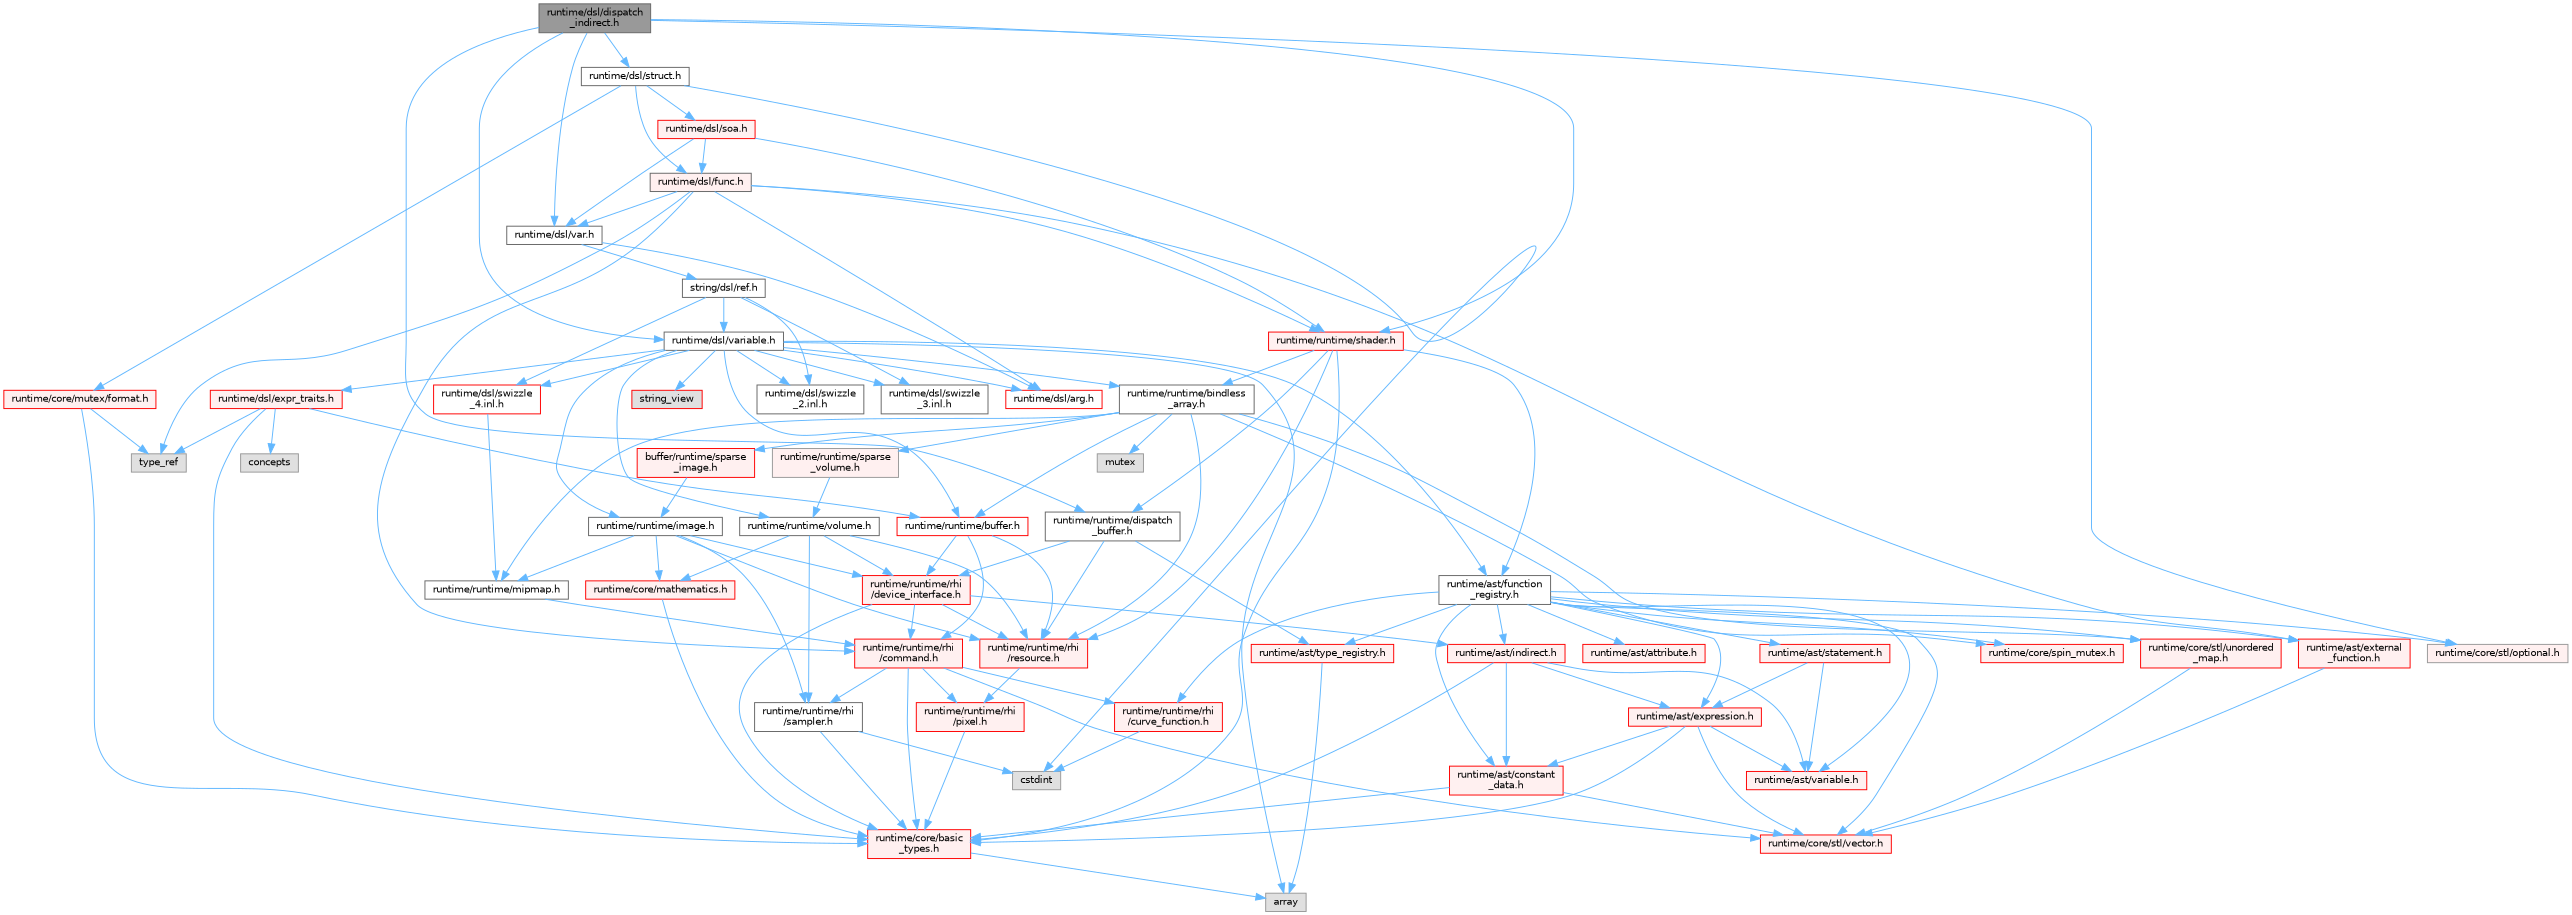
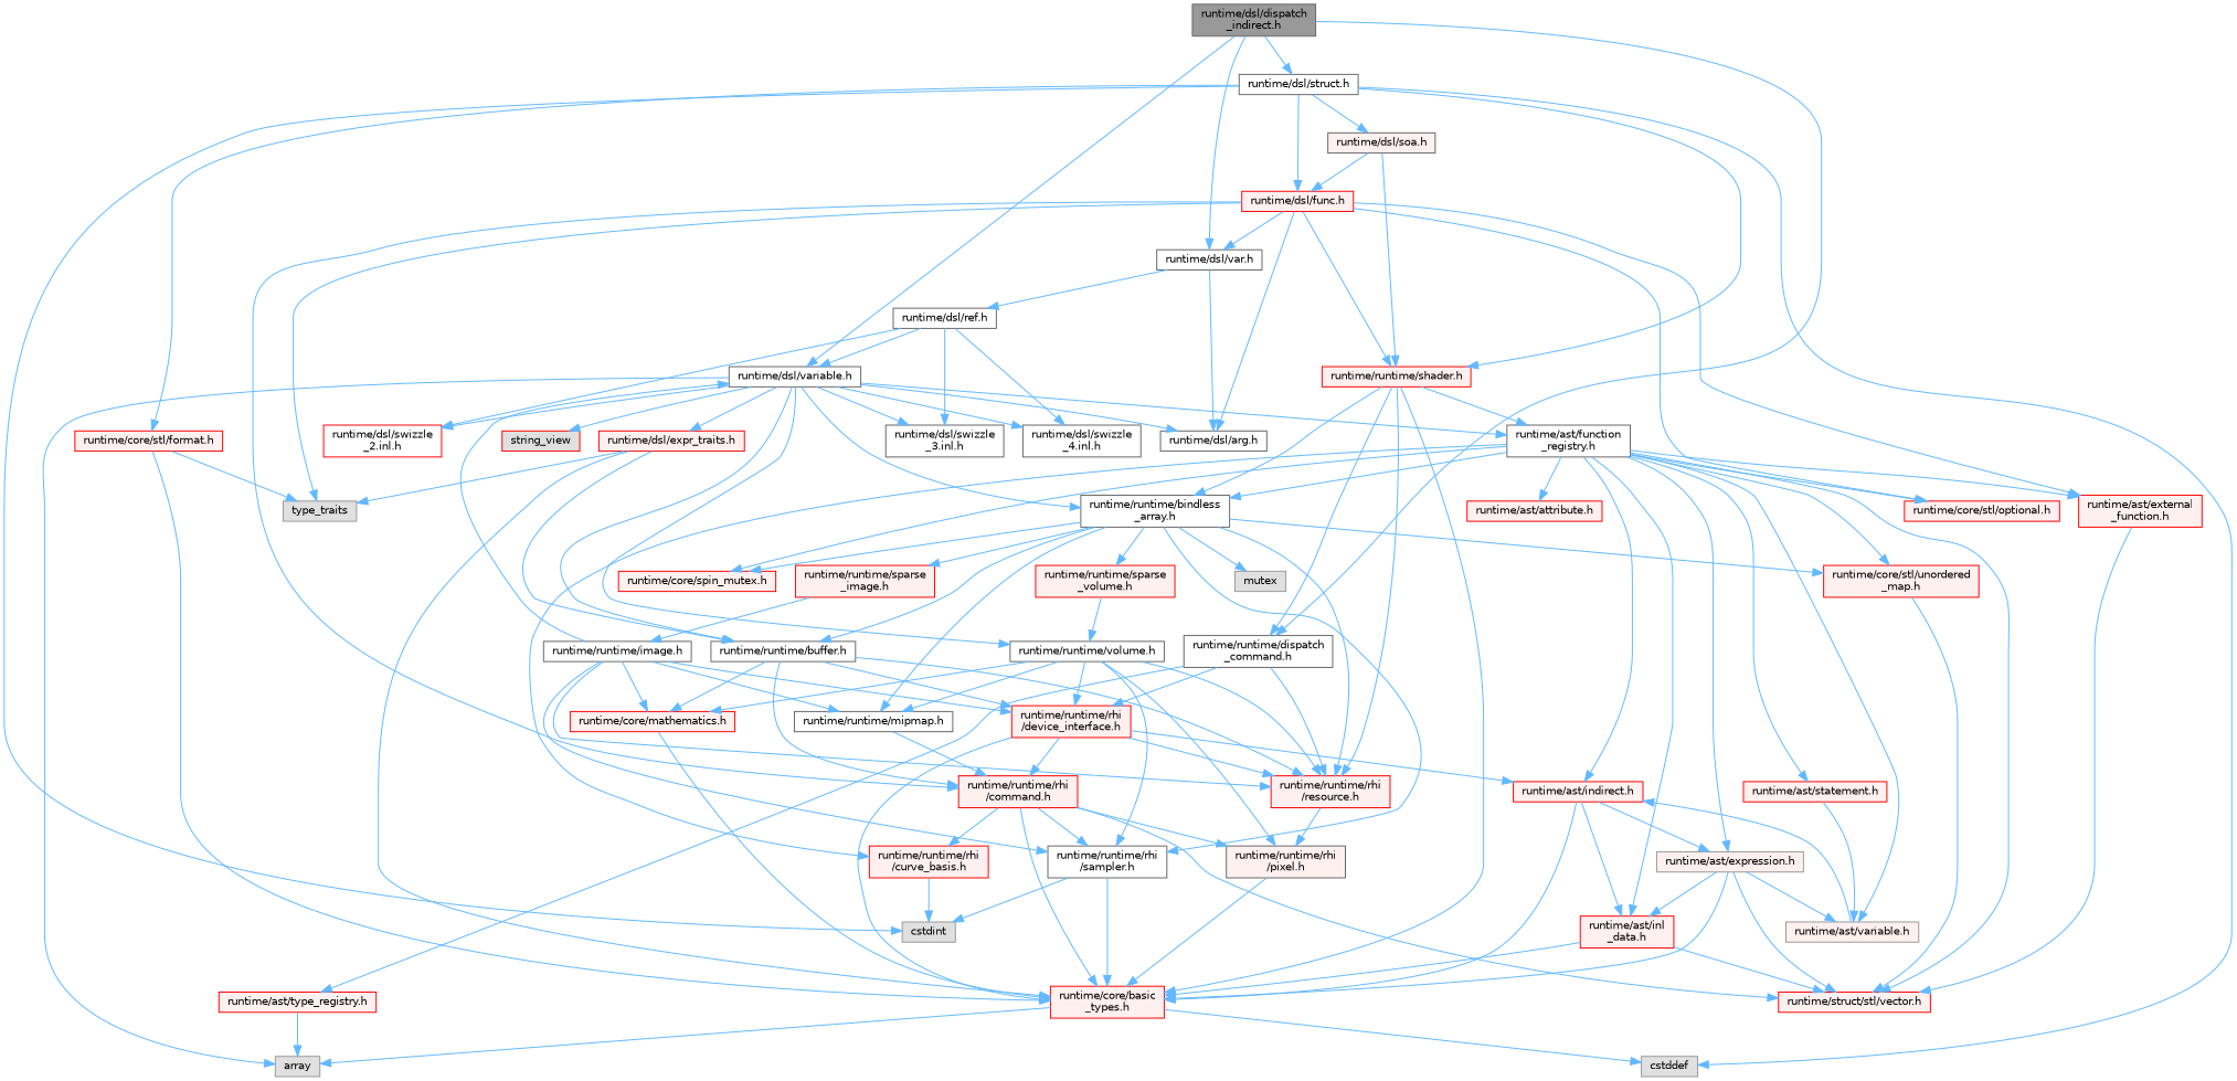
  digraph {
    node [color=red fillcolor="#FFF0F0" fontname=Helvetica fontsize=10 shape=box style=filled]
    edge [color=steelblue1 fontname=Helvetica fontsize=10 labelfontname=Helvetica labelfontsize=10 style=solid]
    n1 [color=gray40 fillcolor=grey60 fontcolor=black height=0.2 label="runtime/dsl/dispatch\l_indirect.h" width=0.4]
    n2 [color=grey40 fillcolor=white height=0.2 label="runtime/dsl/variable.h" width=0.4]
    n3 [color=grey40 fillcolor=white height=0.2 label="runtime/dsl/var.h" width=0.4]
    n4 [color=grey40 fillcolor=white height=0.2 label="runtime/dsl/struct.h" width=0.4]
-   n5 [color=grey40 fillcolor=white height=0.2 label="runtime/runtime/dispatch\l_buffer.h" width=0.4]
+   n5 [color=grey40 fillcolor=white height=0.2 label="runtime/runtime/dispatch\l_command.h" width=0.4]
    n6 [color=grey60 fillcolor="#E0E0E0" height=0.2 label=array width=0.4]
    n7 [fillcolor="#E0E0E0" height=0.2 label=string_view width=0.4]
    n8 [color=grey40 fillcolor=white height=0.2 label="runtime/runtime/image.h" width=0.4]
    n9 [color=grey40 fillcolor=white height=0.2 label="runtime/runtime/volume.h" width=0.4]
-   n10 [fillcolor=white height=0.2 label="runtime/runtime/buffer.h" width=0.4]
+   n10 [color=grey40 fillcolor=white height=0.2 label="runtime/runtime/buffer.h" width=0.4]
    n11 [color=grey40 fillcolor=white height=0.2 label="runtime/runtime/bindless\l_array.h" width=0.4]
    n12 [color=grey40 fillcolor=white height=0.2 label="runtime/ast/function\l_registry.h" width=0.4]
    n13 [height=0.2 label="runtime/dsl/expr_traits.h" width=0.4]
-   n14 [fillcolor=white height=0.2 label="runtime/dsl/arg.h" width=0.4]
-   n15 [color=grey40 fillcolor=white height=0.2 label="runtime/dsl/swizzle\l_2.inl.h" width=0.4]
+   n14 [color=grey40 fillcolor=white height=0.2 label="runtime/dsl/arg.h" width=0.4]
+   n15 [fillcolor=white height=0.2 label="runtime/dsl/swizzle\l_2.inl.h" width=0.4]
    n16 [color=grey40 fillcolor=white height=0.2 label="runtime/dsl/swizzle\l_3.inl.h" width=0.4]
-   n17 [fillcolor=white height=0.2 label="runtime/dsl/swizzle\l_4.inl.h" width=0.4]
-   n18 [color=grey40 fillcolor=white height=0.2 label="string/dsl/ref.h" width=0.4]
+   n17 [color=grey40 fillcolor=white height=0.2 label="runtime/dsl/swizzle\l_4.inl.h" width=0.4]
+   n18 [color=grey40 fillcolor=white height=0.2 label="runtime/dsl/ref.h" width=0.4]
+   n19 [color=grey60 fillcolor="#E0E0E0" height=0.2 label=cstddef width=0.4]
    n20 [color=grey60 fillcolor="#E0E0E0" height=0.2 label=cstdint width=0.4]
-   n21 [height=0.2 label="runtime/core/mutex/format.h" width=0.4]
-   n22 [height=0.2 label="runtime/dsl/soa.h" width=0.4]
-   n23 [color=grey40 height=0.2 label="runtime/dsl/func.h" width=0.4]
+   n21 [height=0.2 label="runtime/core/stl/format.h" width=0.4]
+   n22 [color=grey40 height=0.2 label="runtime/dsl/soa.h" width=0.4]
+   n23 [height=0.2 label="runtime/dsl/func.h" width=0.4]
    n24 [height=0.2 label="runtime/runtime/shader.h" width=0.4]
    n25 [height=0.2 label="runtime/runtime/rhi\l/resource.h" width=0.4]
    n26 [height=0.2 label="runtime/runtime/rhi\l/device_interface.h" width=0.4]
    n27 [height=0.2 label="runtime/ast/type_registry.h" width=0.4]
    n28 [height=0.2 label="runtime/core/mathematics.h" width=0.4]
    n29 [color=grey40 fillcolor=white height=0.2 label="runtime/runtime/mipmap.h" width=0.4]
    n30 [color=grey40 fillcolor=white height=0.2 label="runtime/runtime/rhi\l/sampler.h" width=0.4]
-   n31 [height=0.2 label="runtime/runtime/rhi\l/pixel.h" width=0.4]
+   n31 [color=grey40 height=0.2 label="runtime/runtime/rhi\l/pixel.h" width=0.4]
    n32 [height=0.2 label="runtime/runtime/rhi\l/command.h" width=0.4]
    n33 [color=grey60 fillcolor="#E0E0E0" height=0.2 label=mutex width=0.4]
    n34 [height=0.2 label="runtime/core/stl/unordered\l_map.h" width=0.4]
    n35 [height=0.2 label="runtime/core/spin_mutex.h" width=0.4]
-   n36 [height=0.2 label="buffer/runtime/sparse\l_image.h" width=0.4]
-   n37 [color=grey60 height=0.2 label="runtime/runtime/sparse\l_volume.h" width=0.4]
-   n38 [height=0.2 label="runtime/core/stl/vector.h" width=0.4]
-   n39 [height=0.2 label="runtime/runtime/rhi\l/curve_function.h" width=0.4]
+   n36 [height=0.2 label="runtime/runtime/sparse\l_image.h" width=0.4]
+   n37 [height=0.2 label="runtime/runtime/sparse\l_volume.h" width=0.4]
+   n38 [height=0.2 label="runtime/struct/stl/vector.h" width=0.4]
+   n39 [height=0.2 label="runtime/runtime/rhi\l/curve_basis.h" width=0.4]
    n40 [height=0.2 label="runtime/ast/indirect.h" width=0.4]
-   n41 [height=0.2 label="runtime/ast/variable.h" width=0.4]
-   n42 [height=0.2 label="runtime/ast/expression.h" width=0.4]
-   n43 [height=0.2 label="runtime/ast/constant\l_data.h" width=0.4]
+   n41 [color=grey60 height=0.2 label="runtime/ast/variable.h" width=0.4]
+   n42 [color=grey60 height=0.2 label="runtime/ast/expression.h" width=0.4]
+   n43 [height=0.2 label="runtime/ast/inl\l_data.h" width=0.4]
    n44 [height=0.2 label="runtime/ast/statement.h" width=0.4]
    n45 [height=0.2 label="runtime/ast/attribute.h" width=0.4]
    n46 [height=0.2 label="runtime/ast/external\l_function.h" width=0.4]
-   n47 [color=grey60 height=0.2 label="runtime/core/stl/optional.h" width=0.4]
+   n47 [height=0.2 label="runtime/core/stl/optional.h" width=0.4]
    n48 [height=0.2 label="runtime/core/basic\l_types.h" width=0.4]
-   n49 [color=grey60 fillcolor="#E0E0E0" height=0.2 label=type_ref width=0.4]
-   n50 [color=grey60 fillcolor="#E0E0E0" height=0.2 label=concepts width=0.4]
+   n49 [color=grey60 fillcolor="#E0E0E0" height=0.2 label=type_traits width=0.4]
    n1 -> n2
    n1 -> n3
    n1 -> n4
    n1 -> n5
    n2 -> n6
    n2 -> n7
-   n2 -> n8
+   n8 -> n2
    n2 -> n9
    n2 -> n10
    n2 -> n11
    n2 -> n12
    n2 -> n13
    n2 -> n14
    n2 -> n15
    n2 -> n16
    n2 -> n17
    n3 -> n14
    n3 -> n18
+   n4 -> n19
    n4 -> n20
    n4 -> n21
    n4 -> n22
    n4 -> n23
-   n1 -> n24
+   n4 -> n24
    n5 -> n25
    n5 -> n26
    n5 -> n27
    n8 -> n25
    n8 -> n26
    n8 -> n28
    n8 -> n29
    n8 -> n30
    n9 -> n25
    n9 -> n26
    n9 -> n28
-   n17 -> n29
+   n9 -> n29
    n9 -> n30
+   n9 -> n31
    n10 -> n25
    n10 -> n26
+   n10 -> n28
    n10 -> n32
    n11 -> n10
    n11 -> n25
    n11 -> n29
+   n11 -> n30
    n11 -> n33
    n11 -> n34
    n11 -> n35
    n11 -> n36
    n11 -> n37
-   n12 -> n27
+   n12 -> n11
    n12 -> n34
    n12 -> n35
    n12 -> n38
    n12 -> n39
    n12 -> n40
    n12 -> n41
    n12 -> n42
    n12 -> n43
    n12 -> n44
    n12 -> n45
    n12 -> n46
    n12 -> n47
    n13 -> n10
    n13 -> n48
    n13 -> n49
-   n13 -> n50
    n18 -> n2
    n18 -> n15
    n18 -> n16
    n18 -> n17
    n21 -> n48
    n21 -> n49
-   n22 -> n3
    n22 -> n23
    n22 -> n24
    n23 -> n3
    n23 -> n14
    n23 -> n24
    n23 -> n32
    n23 -> n46
-   n1 -> n47
+   n23 -> n47
    n23 -> n49
    n24 -> n5
    n24 -> n11
    n24 -> n12
    n24 -> n25
    n24 -> n48
    n25 -> n31
    n26 -> n25
    n26 -> n32
    n26 -> n40
    n26 -> n48
    n27 -> n6
    n28 -> n48
    n29 -> n32
    n30 -> n20
    n30 -> n48
    n31 -> n48
    n32 -> n30
    n32 -> n31
    n32 -> n38
    n32 -> n39
    n32 -> n48
    n34 -> n38
    n36 -> n8
    n37 -> n9
    n39 -> n20
-   n40 -> n41
+   n41 -> n40
    n40 -> n42
    n40 -> n43
    n40 -> n48
    n42 -> n38
    n42 -> n41
    n42 -> n43
    n42 -> n48
    n43 -> n38
    n43 -> n48
    n44 -> n41
-   n44 -> n42
    n46 -> n38
    n48 -> n6
+   n48 -> n19
  }
